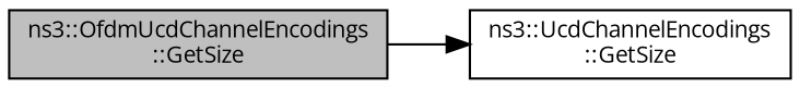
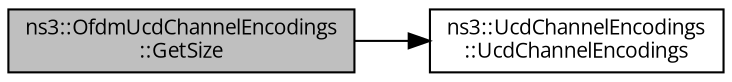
  digraph {
    rankdir=LR
    fontname="Open Sans"
    node [color=black fontname="Open Sans" fontsize=10 shape=record style=filled]
    n1 [fillcolor=grey75 fontcolor=black height=0.2 label="ns3::OfdmUcdChannelEncodings\l::GetSize" width=0.4]
-   n2 [fillcolor=white height=0.2 label="ns3::UcdChannelEncodings\l::GetSize" width=0.4]
+   n2 [fillcolor=white height=0.2 label="ns3::UcdChannelEncodings\l::UcdChannelEncodings" width=0.4]
    n1 -> n2 [color=black fontname="Open Sans" fontsize=10 labelfontname=Helvetica labelfontsize=10 style=solid]
  }
